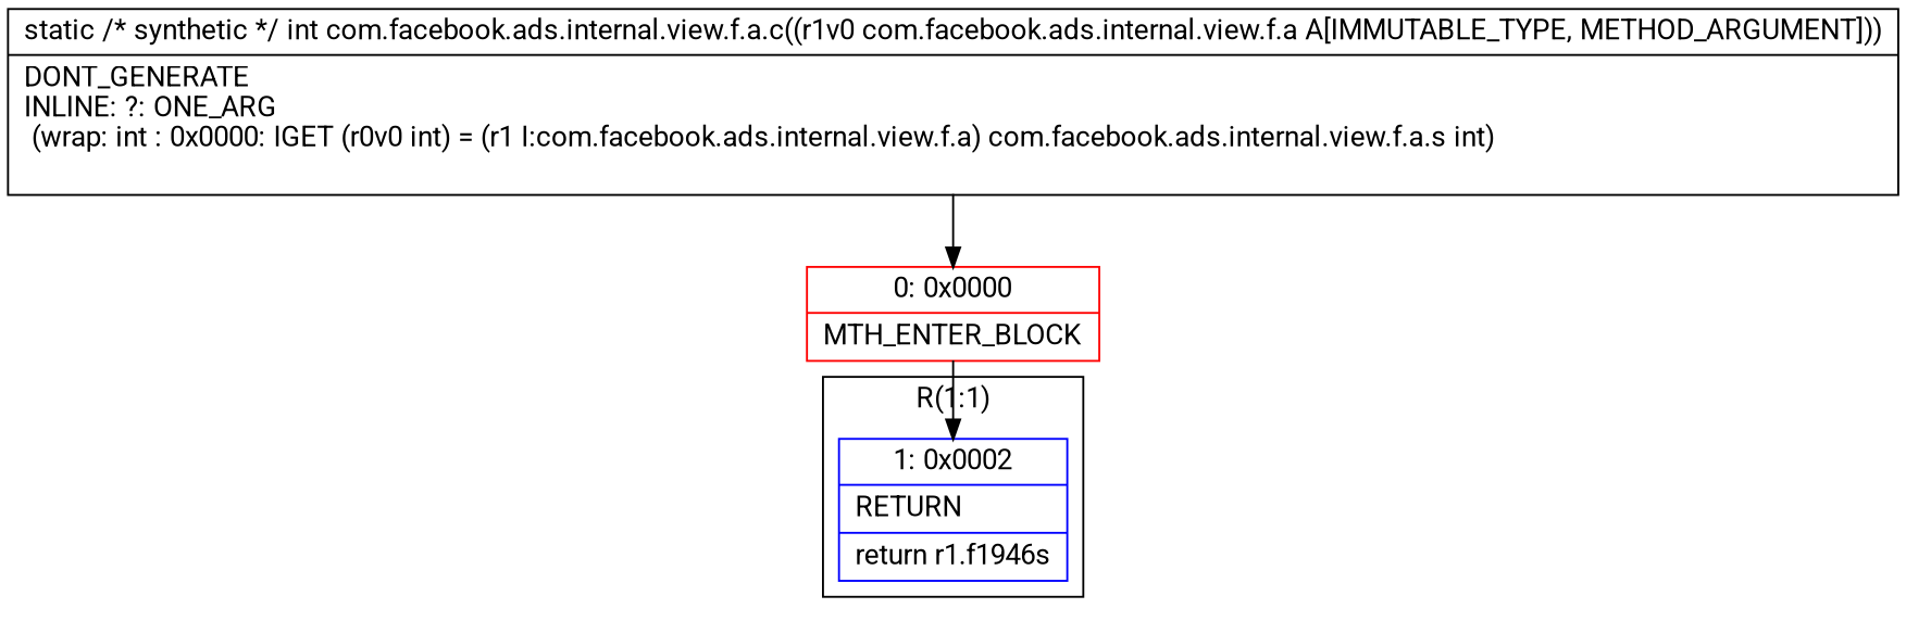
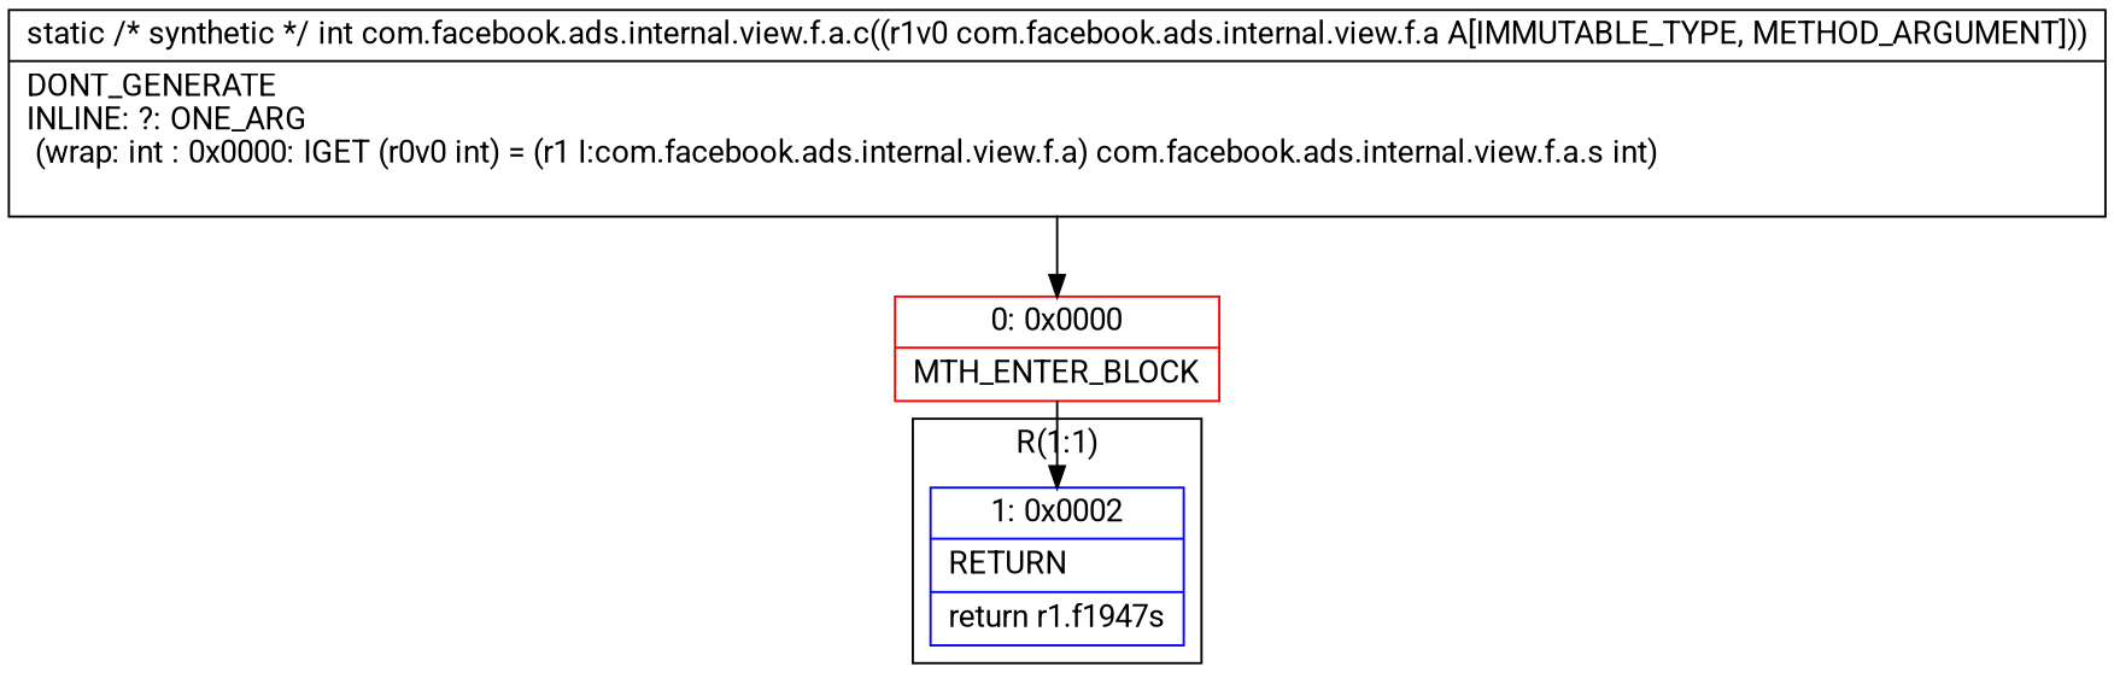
  digraph {
    fontname=Roboto
    node [shape=record fontname=Roboto]
    edge [fontname=Roboto]
-   n1 [color=blue label="{1\:\ 0x0002|RETURN\l|return r1.f1946s\l}"]
+   n1 [color=blue label="{1\:\ 0x0002|RETURN\l|return r1.f1947s\l}"]
    n2 [color=red label="{0\:\ 0x0000|MTH_ENTER_BLOCK\l}"]
    n3 [label="{static \/* synthetic *\/ int com.facebook.ads.internal.view.f.a.c((r1v0 com.facebook.ads.internal.view.f.a A[IMMUTABLE_TYPE, METHOD_ARGUMENT]))  | DONT_GENERATE\lINLINE: ?: ONE_ARG  \l  (wrap: int : 0x0000: IGET  (r0v0 int) = (r1 I:com.facebook.ads.internal.view.f.a) com.facebook.ads.internal.view.f.a.s int)\l\l}"]
    subgraph cluster_1 {
      label="R(1:1)"
      n1
    }
    n2 -> n1
    n3 -> n2
  }
